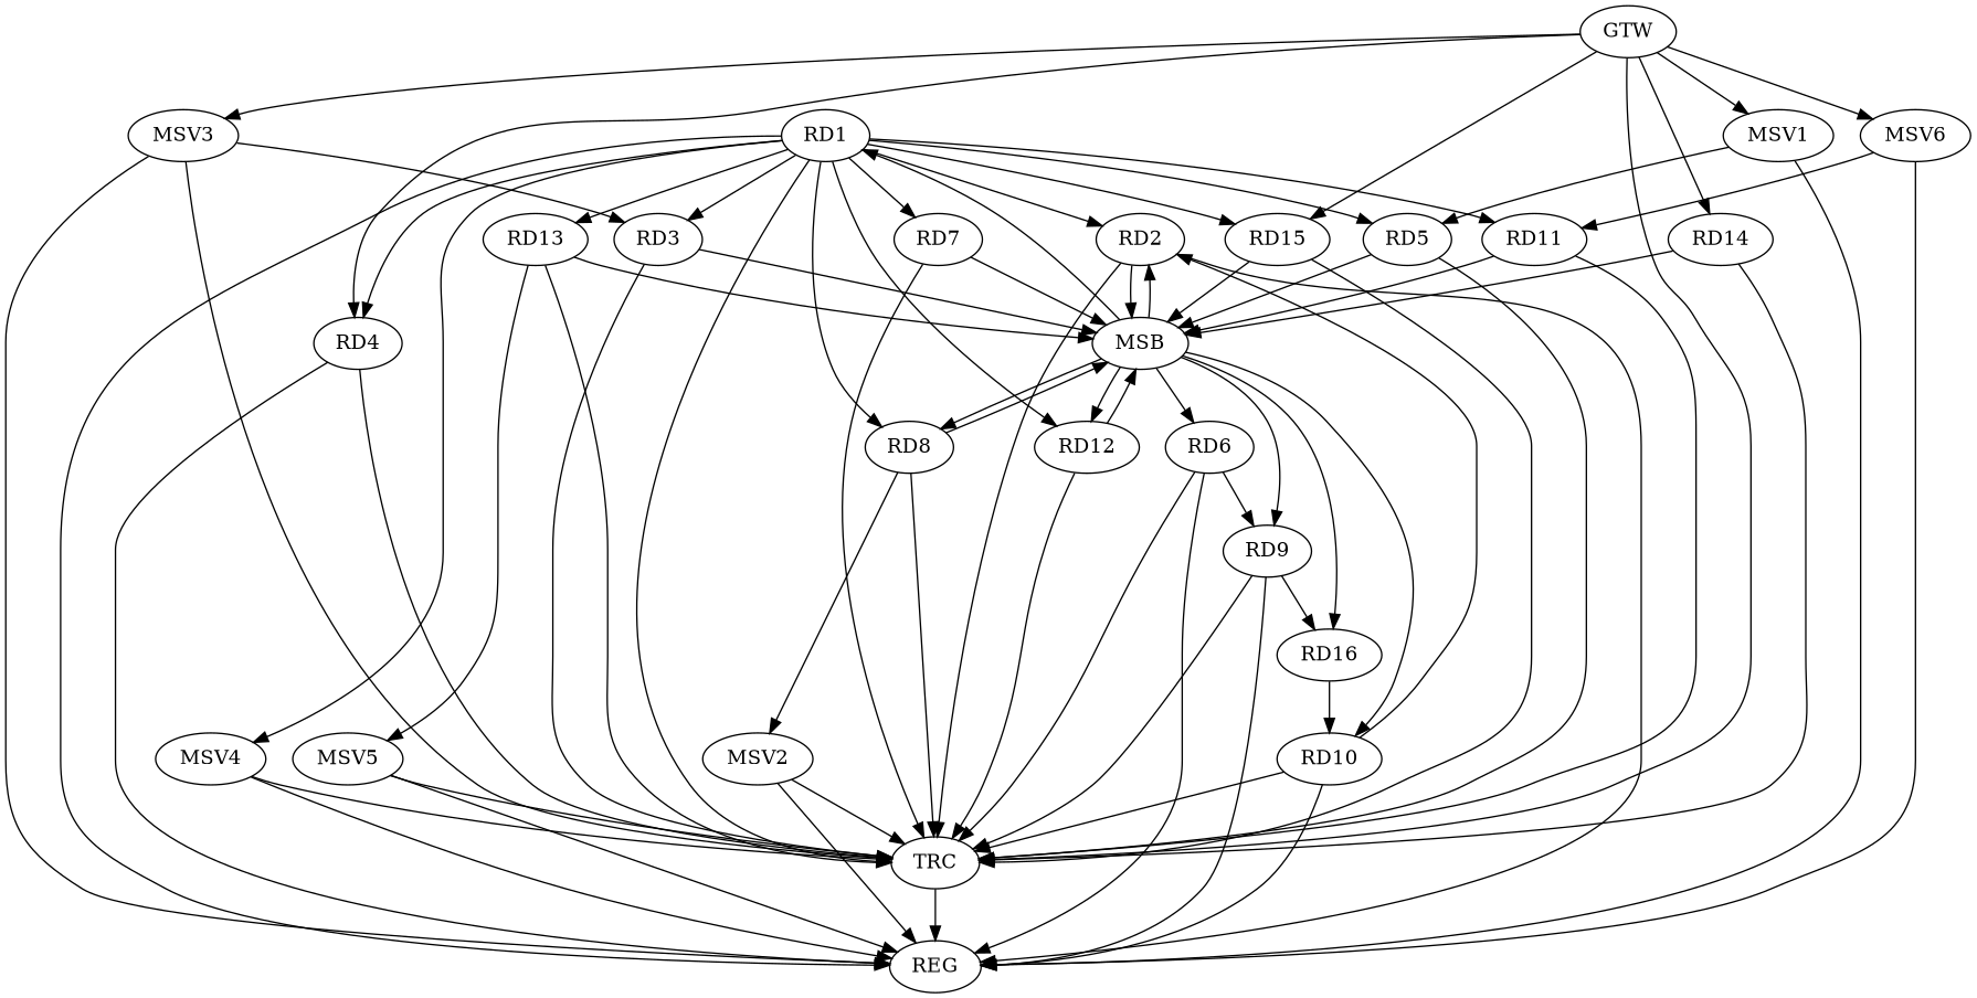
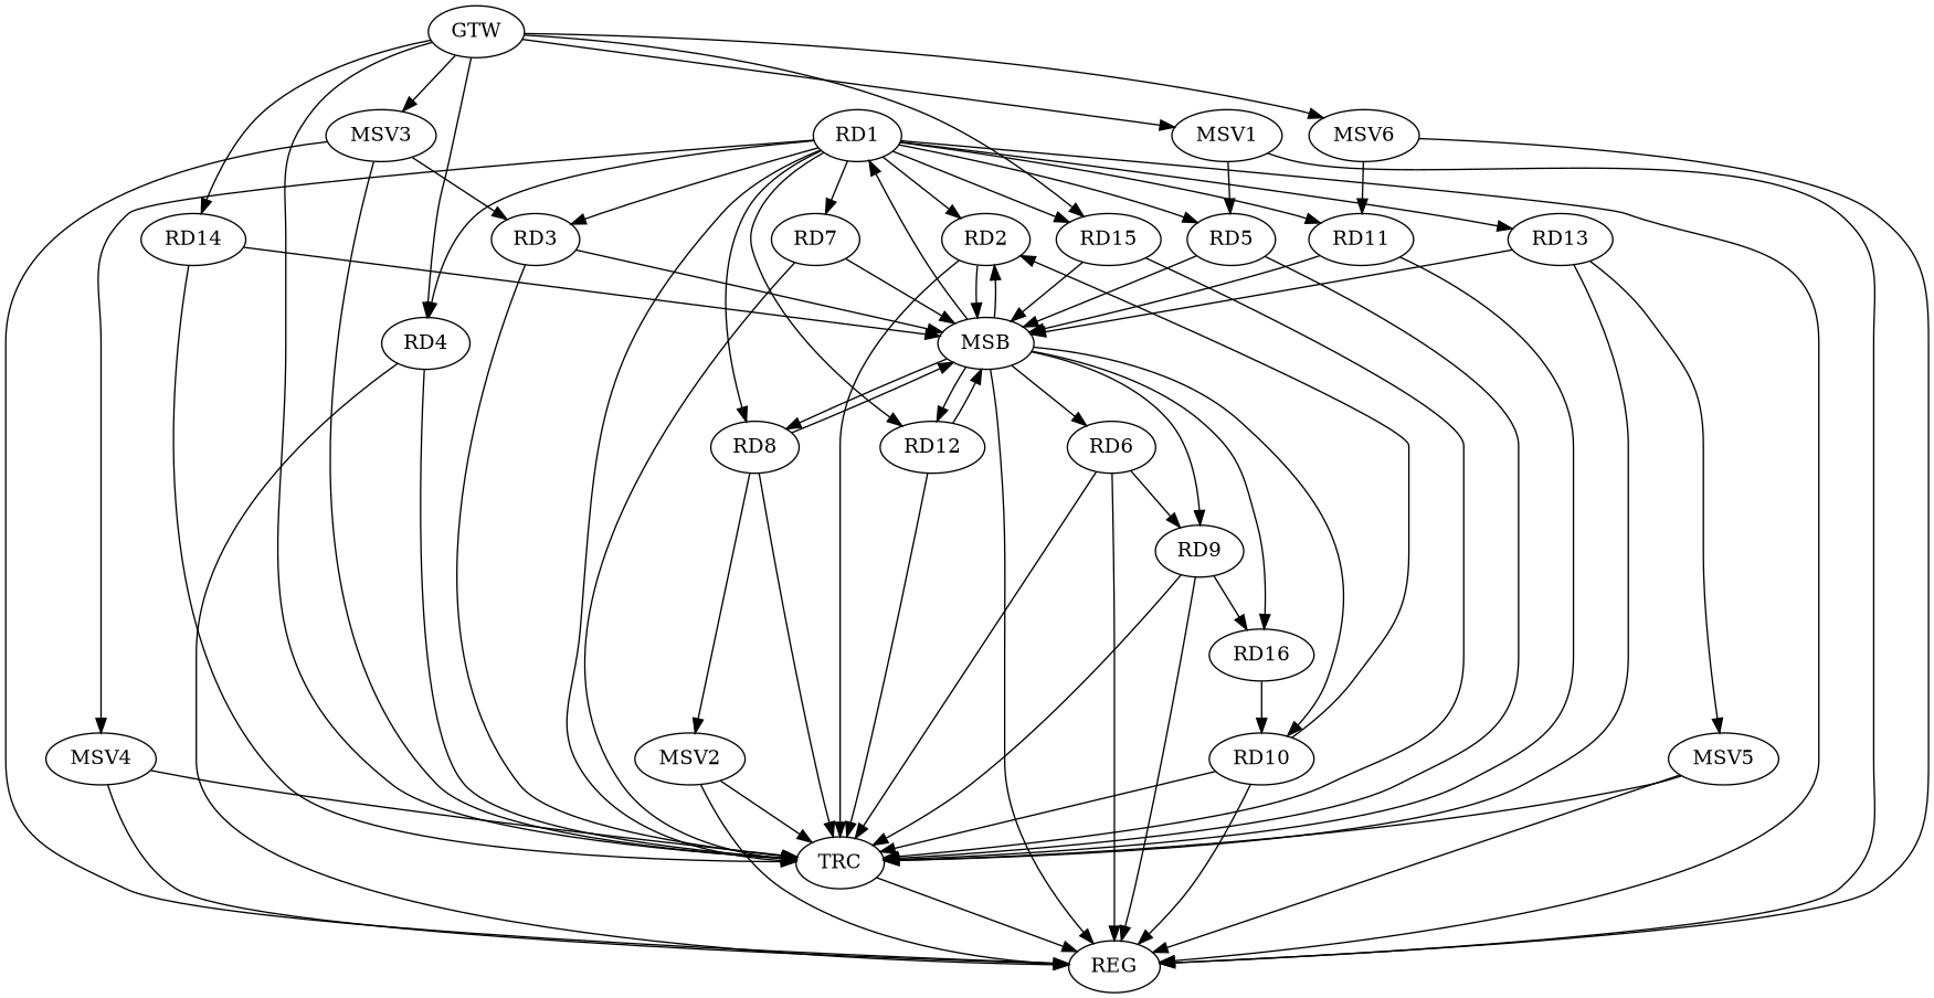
  strict digraph {
    n1 [label=RD1]
    n2 [label=RD2]
    n3 [label=RD3]
    n4 [label=RD4]
    n5 [label=RD5]
    n6 [label=RD7]
    n7 [label=RD8]
    n8 [label=RD11]
    n9 [label=RD12]
    n10 [label=RD13]
    n11 [label=RD15]
    n12 [label=REG]
    n13 [label=TRC]
    n14 [label=MSV4]
    n15 [label=MSB]
    n16 [label=MSV2]
    n17 [label=MSV5]
    n18 [label=RD6]
    n19 [label=RD9]
    n20 [label=RD16]
    n21 [label=RD10]
    n22 [label=RD14]
    n23 [label=GTW]
    n24 [label=MSV1]
    n25 [label=MSV3]
    n26 [label=MSV6]
    n1 -> n2
    n1 -> n3
    n1 -> n4
    n1 -> n5
    n1 -> n6
    n1 -> n7
    n1 -> n8
    n1 -> n9
    n1 -> n10
    n1 -> n11
    n1 -> n12
    n1 -> n13
    n1 -> n14
    n2 -> n13
    n2 -> n15
    n3 -> n13
    n3 -> n15
    n4 -> n12
    n4 -> n13
    n5 -> n13
    n5 -> n15
    n6 -> n13
    n6 -> n15
    n7 -> n13
    n7 -> n15
    n7 -> n16
    n8 -> n13
    n8 -> n15
    n9 -> n13
    n9 -> n15
    n10 -> n13
    n10 -> n15
    n10 -> n17
    n11 -> n13
    n11 -> n15
    n13 -> n12
    n14 -> n12
    n14 -> n13
    n15 -> n1
    n15 -> n2
    n15 -> n7
    n15 -> n9
-   n2 -> n12
+   n15 -> n12
    n15 -> n18
    n15 -> n19
    n15 -> n20
    n15 -> n21
    n16 -> n12
    n16 -> n13
    n17 -> n12
    n17 -> n13
    n18 -> n12
    n18 -> n13
    n18 -> n19
    n19 -> n12
    n19 -> n13
    n19 -> n20
    n20 -> n21
    n21 -> n2
    n21 -> n12
    n21 -> n13
    n22 -> n13
    n22 -> n15
    n23 -> n4
    n23 -> n11
    n23 -> n13
    n23 -> n22
    n23 -> n24
    n23 -> n25
    n23 -> n26
    n24 -> n5
    n24 -> n12
    n25 -> n3
    n25 -> n12
    n25 -> n13
    n26 -> n8
    n26 -> n12
  }
